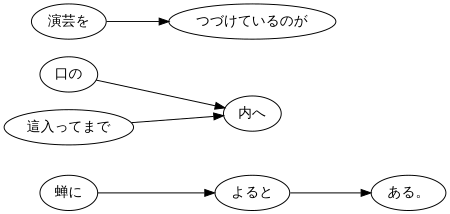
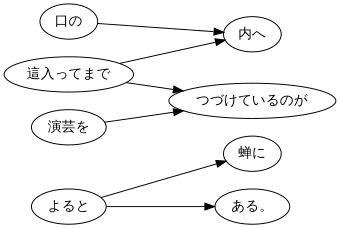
  digraph {
    fontname="DejaVu Serif"
    rankdir=LR
    node [fontname="DejaVu Serif"]
    edge [fontname="DejaVu Serif"]
    n1 [label="蝉に"]
    n2 [label="よると"]
    n3 [label="ある。"]
    n4 [label="口の"]
    n5 [label="内へ"]
    n6 [label="這入ってまで"]
    n7 [label="つづけているのが"]
    n8 [label="演芸を"]
-   n1 -> n2
+   n2 -> n1
    n2 -> n3
    n4 -> n5
    n6 -> n5
+   n6 -> n7
    n8 -> n7
  }
